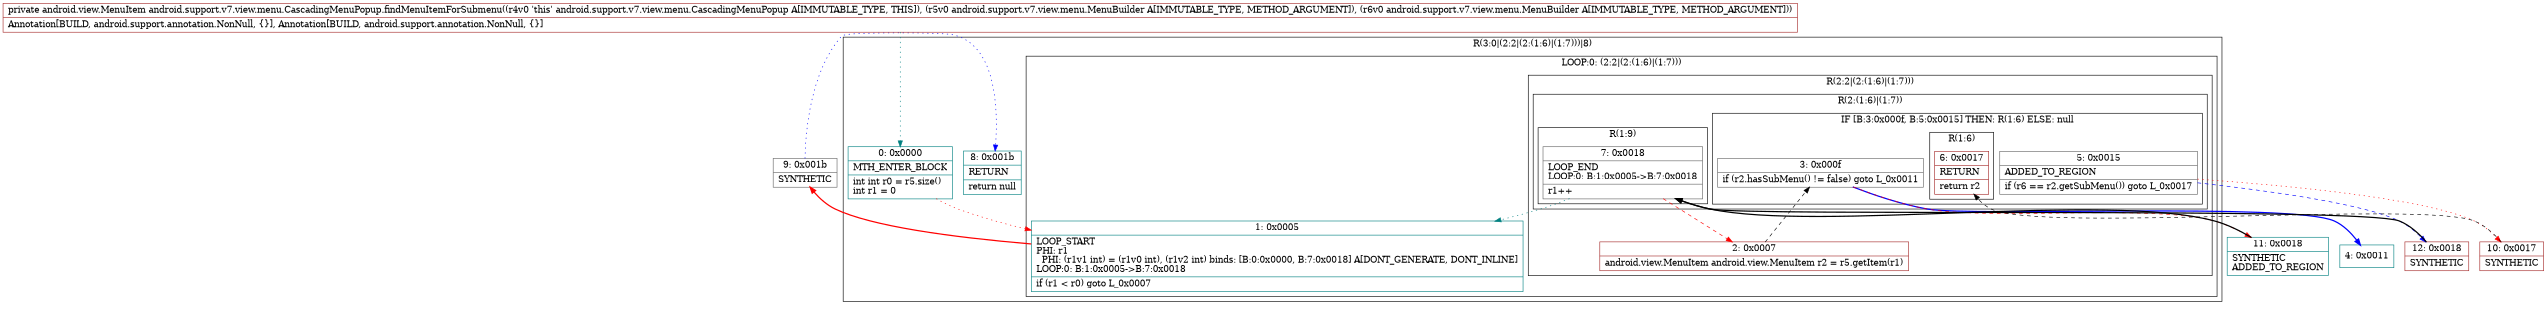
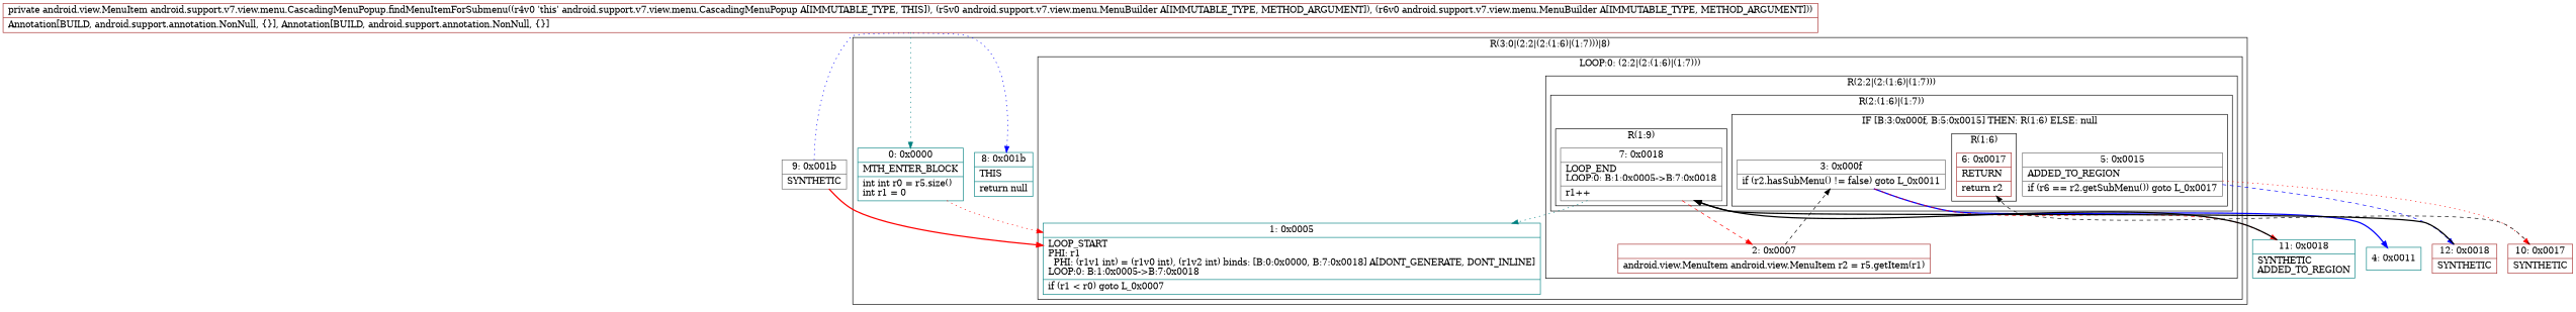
  digraph {
    node [color=brown shape=record]
    edge [color=red style=dashed]
    n1 [label="{6\:\ 0x0017|RETURN\l|return r2\l}"]
    n2 [color=gray40 label="{3\:\ 0x000f|if (r2.hasSubMenu() != false) goto L_0x0011\l}"]
    n3 [color=gray40 label="{5\:\ 0x0015|ADDED_TO_REGION\l|if (r6 == r2.getSubMenu()) goto L_0x0017\l}"]
    n4 [color=gray40 label="{7\:\ 0x0018|LOOP_END\lLOOP:0: B:1:0x0005\-\>B:7:0x0018\l|r1++\l}"]
    n5 [label="{2\:\ 0x0007|android.view.MenuItem android.view.MenuItem r2 = r5.getItem(r1)\l}"]
    n6 [color=teal label="{1\:\ 0x0005|LOOP_START\lPHI: r1 \l  PHI: (r1v1 int) = (r1v0 int), (r1v2 int) binds: [B:0:0x0000, B:7:0x0018] A[DONT_GENERATE, DONT_INLINE]\lLOOP:0: B:1:0x0005\-\>B:7:0x0018\l|if (r1 \< r0) goto L_0x0007\l}"]
    n7 [color=teal label="{0\:\ 0x0000|MTH_ENTER_BLOCK\l|int int r0 = r5.size()\lint r1 = 0\l}"]
-   n8 [color=teal label="{8\:\ 0x001b|RETURN\l|return null\l}"]
+   n8 [color=teal label="{8\:\ 0x001b|THIS\l|return null\l}"]
    n9 [color=teal label="{4\:\ 0x0011}"]
    n10 [color=teal label="{11\:\ 0x0018|SYNTHETIC\lADDED_TO_REGION\l}"]
    n11 [label="{10\:\ 0x0017|SYNTHETIC\l}"]
    n12 [label="{12\:\ 0x0018|SYNTHETIC\l}"]
    n13 [color=gray40 label="{9\:\ 0x001b|SYNTHETIC\l}"]
    n14 [label="{private android.view.MenuItem android.support.v7.view.menu.CascadingMenuPopup.findMenuItemForSubmenu((r4v0 'this' android.support.v7.view.menu.CascadingMenuPopup A[IMMUTABLE_TYPE, THIS]), (r5v0 android.support.v7.view.menu.MenuBuilder A[IMMUTABLE_TYPE, METHOD_ARGUMENT]), (r6v0 android.support.v7.view.menu.MenuBuilder A[IMMUTABLE_TYPE, METHOD_ARGUMENT]))  | Annotation[BUILD, android.support.annotation.NonNull, \{\}], Annotation[BUILD, android.support.annotation.NonNull, \{\}]\l}"]
    subgraph cluster_1 {
      label="R(3:0|(2:2|(2:(1:6)|(1:7)))|8)"
      n7
      n8
      subgraph cluster_2 {
        label="LOOP:0: (2:2|(2:(1:6)|(1:7)))"
        n6
        subgraph cluster_3 {
          label="R(2:2|(2:(1:6)|(1:7)))"
          n5
          subgraph cluster_4 {
            label="R(2:(1:6)|(1:7))"
            subgraph cluster_5 {
              label="IF [B:3:0x000f, B:5:0x0015] THEN: R(1:6) ELSE: null"
              n2
              n3
              subgraph cluster_6 {
                label="R(1:6)"
                n1
              }
            }
            subgraph cluster_7 {
              label="R(1:9)"
              n4
            }
          }
        }
      }
    }
    n2 -> n9 [color=blue style=bold]
    n2 -> n10
    n3 -> n11 [style=dotted]
    n3 -> n12 [color=blue]
    n4 -> n5
    n4 -> n6 [color=teal style=dotted]
    n5 -> n2 [color=black]
-   n6 -> n13 [style=bold]
+   n13 -> n6 [style=bold]
    n7 -> n6 [style=dotted]
    n10 -> n4 [color=black style=bold]
    n11 -> n1 [color=black]
    n12 -> n4 [color=black style=bold]
    n13 -> n8 [color=blue style=dotted]
    n14 -> n7 [color=teal style=dotted]
  }
